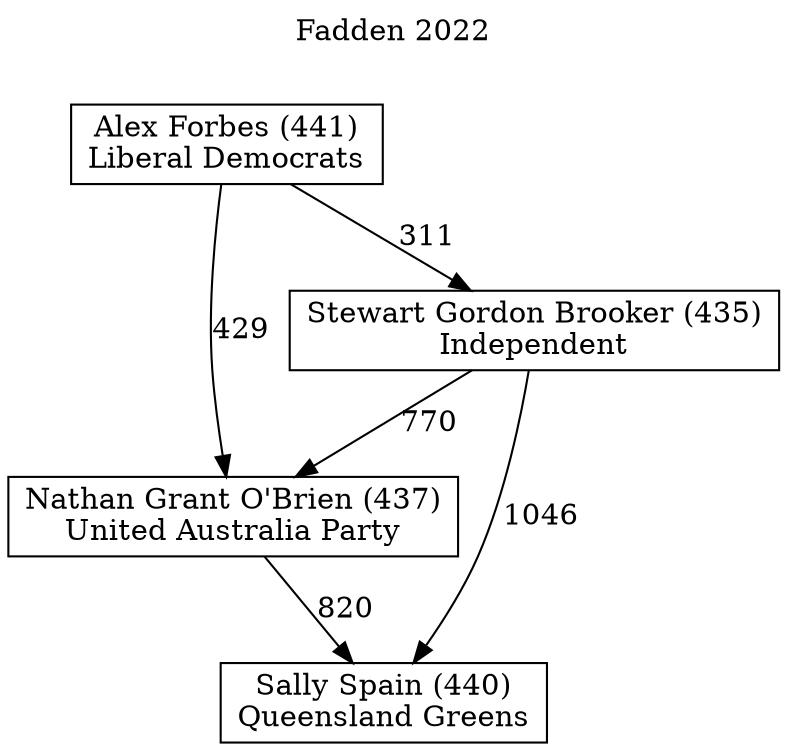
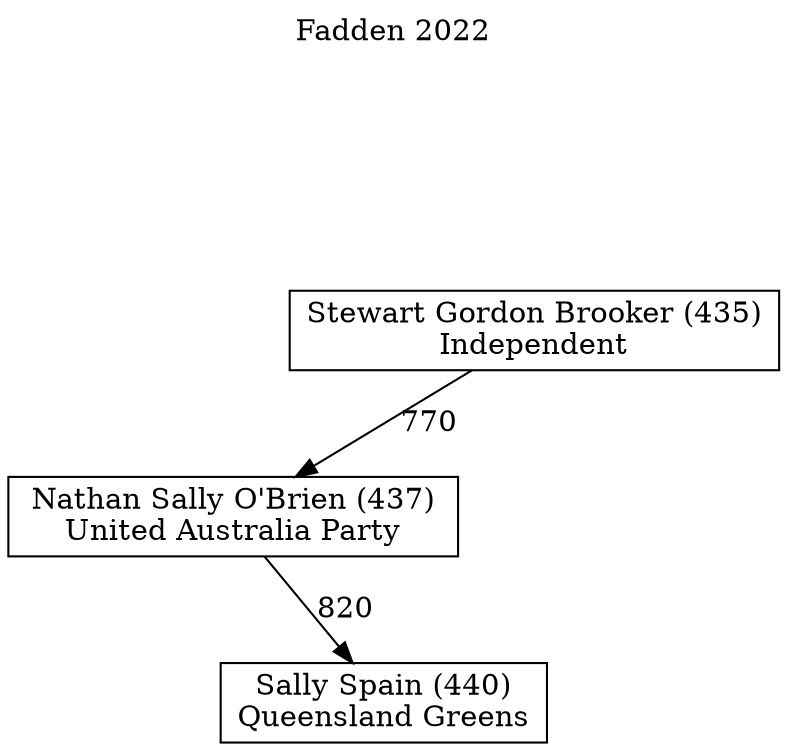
  digraph {
    label="Fadden 2022"
    labelloc=t
    mclimit=10
    node [shape=box]
-   n1 [label="Nathan Grant O'Brien (437)\nUnited Australia Party"]
+   n1 [label="Nathan Sally O'Brien (437)\nUnited Australia Party"]
    n2 [label="Sally Spain (440)\nQueensland Greens"]
-   n3 [label="Alex Forbes (441)\nLiberal Democrats"]
    n4 [label="Stewart Gordon Brooker (435)\nIndependent"]
    n1 -> n2 [label=820]
-   n3 -> n1 [label=429]
-   n3 -> n4 [label=311]
    n4 -> n1 [label=770]
-   n4 -> n2 [label=1046]
  }
